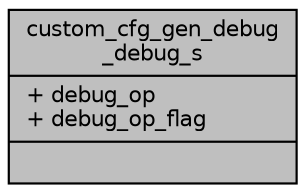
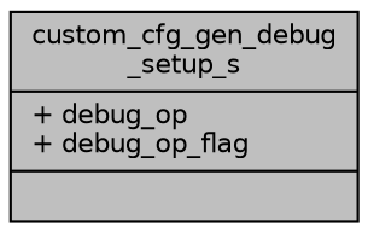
  digraph {
-   n1 [color=black fillcolor=grey75 fontcolor=black fontname=Helvetica fontsize=10 height=0.2 label="{custom_cfg_gen_debug\l_debug_s\n|+ debug_op\l+ debug_op_flag\l|}" shape=record style=filled width=0.4]
+   n1 [color=black fillcolor=grey75 fontcolor=black fontname=Helvetica fontsize=10 height=0.2 label="{custom_cfg_gen_debug\l_setup_s\n|+ debug_op\l+ debug_op_flag\l|}" shape=record style=filled width=0.4]
  }
